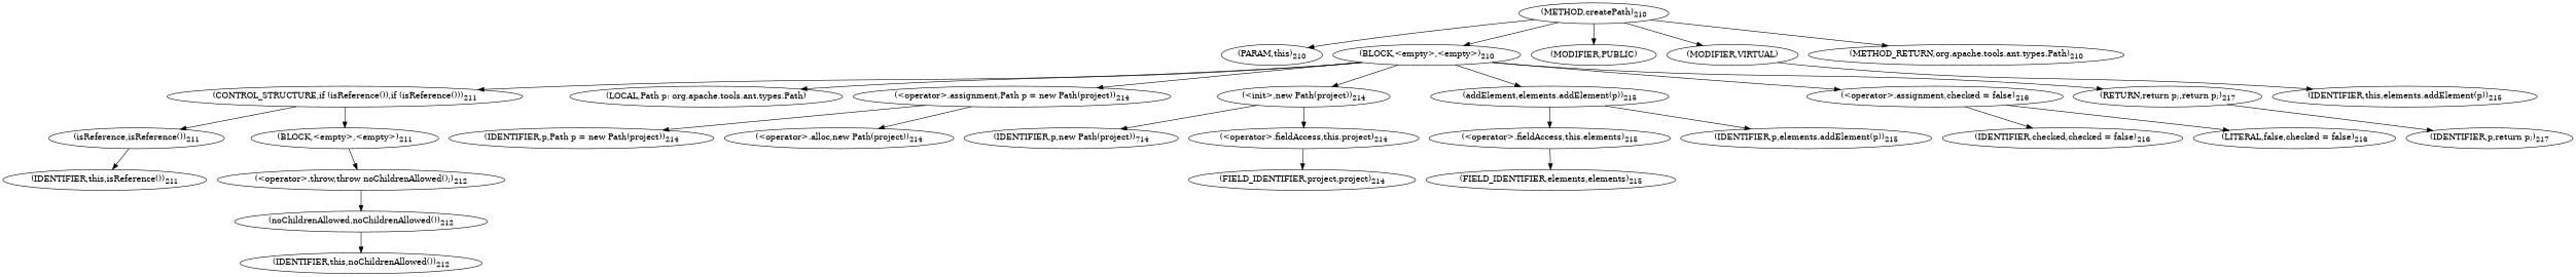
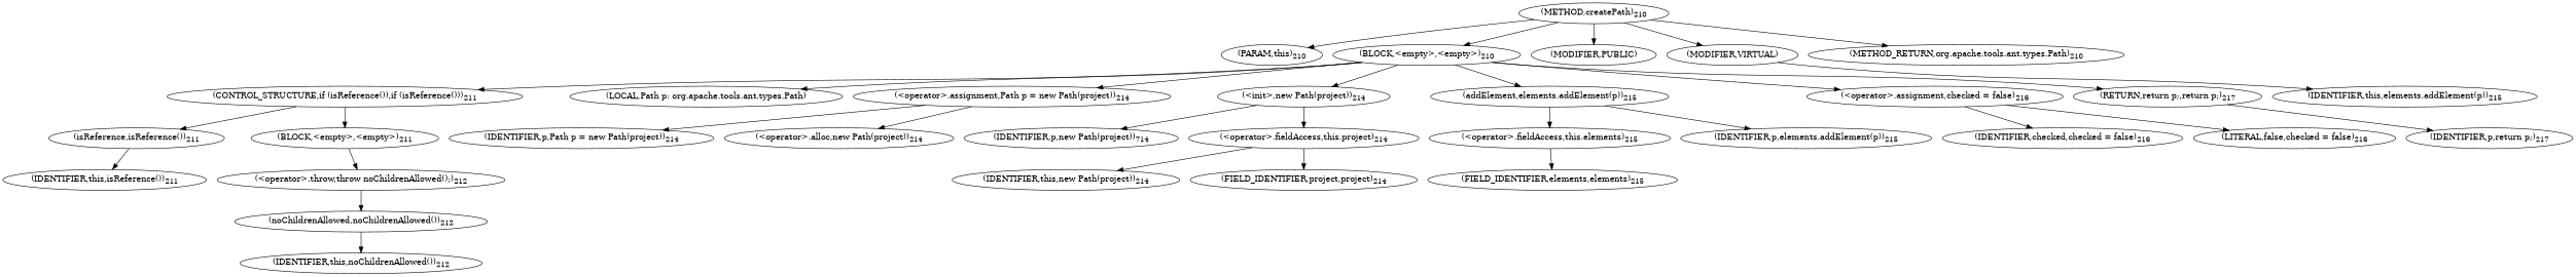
  digraph {
    fontname="DejaVu Serif"
    node [fontname="DejaVu Serif"]
    edge [fontname="DejaVu Serif"]
    n1 [label=<(METHOD,createPath)<SUB>210</SUB>>]
    n2 [label=<(PARAM,this)<SUB>210</SUB>>]
    n3 [label=<(BLOCK,&lt;empty&gt;,&lt;empty&gt;)<SUB>210</SUB>>]
    n4 [label=<(MODIFIER,PUBLIC)>]
    n5 [label=<(MODIFIER,VIRTUAL)>]
    n6 [label=<(METHOD_RETURN,org.apache.tools.ant.types.Path)<SUB>210</SUB>>]
    n7 [label=<(CONTROL_STRUCTURE,if (isReference()),if (isReference()))<SUB>211</SUB>>]
    n8 [label=<(LOCAL,Path p: org.apache.tools.ant.types.Path)>]
    n9 [label=<(&lt;operator&gt;.assignment,Path p = new Path(project))<SUB>214</SUB>>]
    n10 [label=<(&lt;init&gt;,new Path(project))<SUB>214</SUB>>]
    n11 [label=<(addElement,elements.addElement(p))<SUB>215</SUB>>]
    n12 [label=<(&lt;operator&gt;.assignment,checked = false)<SUB>216</SUB>>]
    n13 [label=<(RETURN,return p;,return p;)<SUB>217</SUB>>]
    n14 [label=<(IDENTIFIER,this,elements.addElement(p))<SUB>215</SUB>>]
    n15 [label=<(isReference,isReference())<SUB>211</SUB>>]
    n16 [label=<(BLOCK,&lt;empty&gt;,&lt;empty&gt;)<SUB>211</SUB>>]
    n17 [label=<(IDENTIFIER,p,Path p = new Path(project))<SUB>214</SUB>>]
    n18 [label=<(&lt;operator&gt;.alloc,new Path(project))<SUB>214</SUB>>]
    n19 [label=<(IDENTIFIER,p,new Path(project))<SUB>714</SUB>>]
    n20 [label=<(&lt;operator&gt;.fieldAccess,this.project)<SUB>214</SUB>>]
    n21 [label=<(&lt;operator&gt;.fieldAccess,this.elements)<SUB>215</SUB>>]
    n22 [label=<(IDENTIFIER,p,elements.addElement(p))<SUB>215</SUB>>]
    n23 [label=<(IDENTIFIER,checked,checked = false)<SUB>216</SUB>>]
    n24 [label=<(LITERAL,false,checked = false)<SUB>216</SUB>>]
    n25 [label=<(IDENTIFIER,p,return p;)<SUB>217</SUB>>]
    n26 [label=<(IDENTIFIER,this,isReference())<SUB>211</SUB>>]
    n27 [label=<(&lt;operator&gt;.throw,throw noChildrenAllowed();)<SUB>212</SUB>>]
    n28 [label=<(noChildrenAllowed,noChildrenAllowed())<SUB>212</SUB>>]
    n29 [label=<(IDENTIFIER,this,noChildrenAllowed())<SUB>212</SUB>>]
+   n30 [label=<(IDENTIFIER,this,new Path(project))<SUB>214</SUB>>]
    n31 [label=<(FIELD_IDENTIFIER,project,project)<SUB>214</SUB>>]
    n32 [label=<(FIELD_IDENTIFIER,elements,elements)<SUB>215</SUB>>]
    n1 -> n2
    n1 -> n3
    n1 -> n4
    n1 -> n5
    n1 -> n6
    n3 -> n7
    n3 -> n8
    n3 -> n9
    n3 -> n10
    n3 -> n11
    n3 -> n12
    n3 -> n13
    n5 -> n14
    n7 -> n15
    n7 -> n16
    n9 -> n17
    n9 -> n18
    n10 -> n19
    n10 -> n20
    n11 -> n21
    n11 -> n22
    n12 -> n23
    n12 -> n24
    n13 -> n25
    n15 -> n26
    n16 -> n27
+   n20 -> n30
    n20 -> n31
    n21 -> n32
    n27 -> n28
    n28 -> n29
  }
